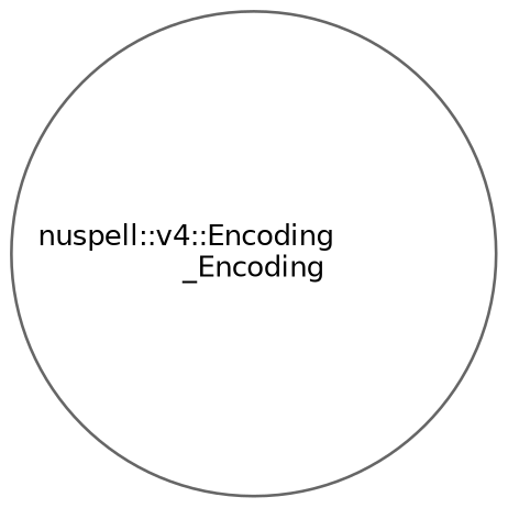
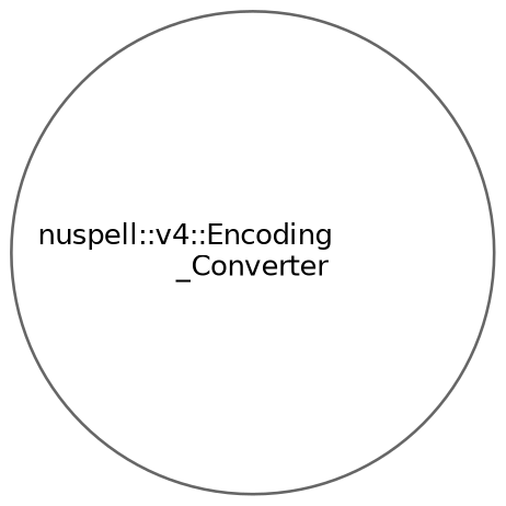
  digraph {
    rankdir=LR
    fontname="DejaVu Sans"
-   n1 [color=gray40 fillcolor=white fontname="DejaVu Sans" fontsize=10 height=0.2 label="nuspell::v4::Encoding\l_Encoding" shape=circle style=filled width=0.4]
+   n1 [color=gray40 fillcolor=white fontname="DejaVu Sans" fontsize=10 height=0.2 label="nuspell::v4::Encoding\l_Converter" shape=circle style=filled width=0.4]
  }
